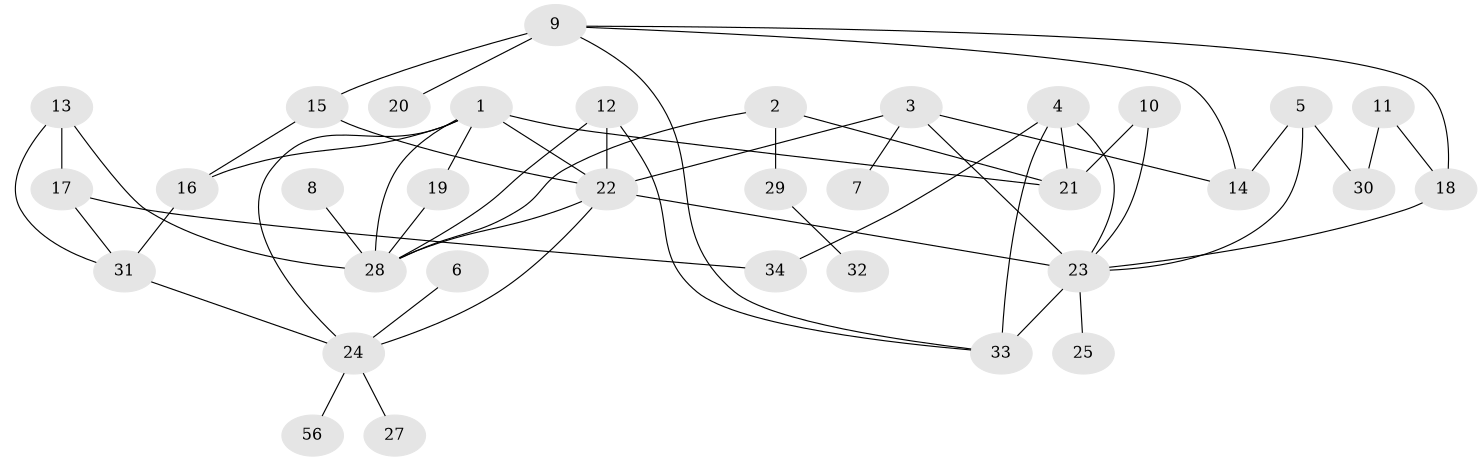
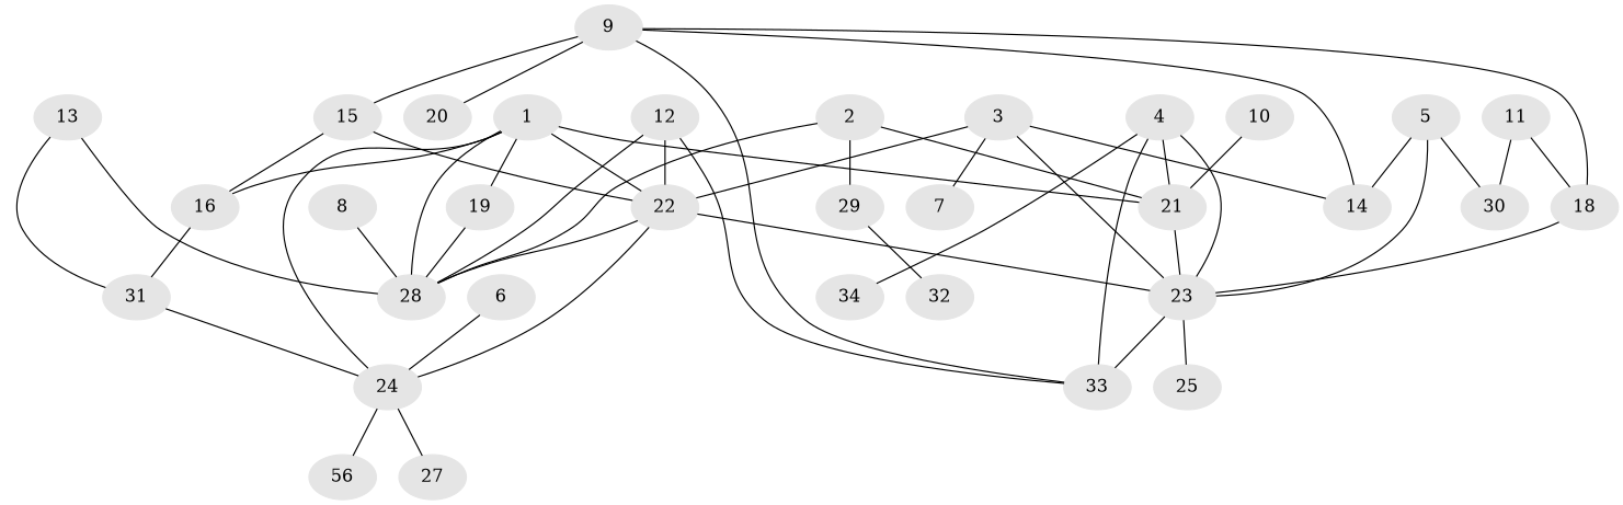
  graph {
    node [color=gray90 style=filled]
    edge [weight=1.0]
    1
    16
    19
    21
    22
    24
    28
    31
    23
    n10 [label=56]
    27
    2
    29
    32
    3
    7
    14
    33
    25
    4
    34
    5
    30
    6
    8
    9
    15
    18
    20
    10
    11
    12
    13
-   17
    1 -- 16
    1 -- 19
    1 -- 21
    1 -- 22
    1 -- 24
    1 -- 28 [weight=2.0]
    16 -- 31
    19 -- 28
-   10 -- 23
+   21 -- 23
    22 -- 24
    22 -- 28
    22 -- 23
    24 -- n10
    24 -- 27
    31 -- 24
    23 -- 33 [weight=2.0]
    23 -- 25
    2 -- 21
    2 -- 28
    2 -- 29
    29 -- 32
    3 -- 22
    3 -- 23
    3 -- 7
    3 -- 14
    4 -- 21
    4 -- 23
    4 -- 33
    4 -- 34
    5 -- 23
    5 -- 14
    5 -- 30
    6 -- 24
    8 -- 28
    9 -- 14
    9 -- 33
    9 -- 15 [weight=2.0]
    9 -- 18
    9 -- 20
    15 -- 16
    15 -- 22
    18 -- 23
    10 -- 21
    11 -- 30
    11 -- 18
    12 -- 22
    12 -- 28
    12 -- 33
    13 -- 28
    13 -- 31
-   13 -- 17
-   17 -- 31
-   17 -- 34
  }
